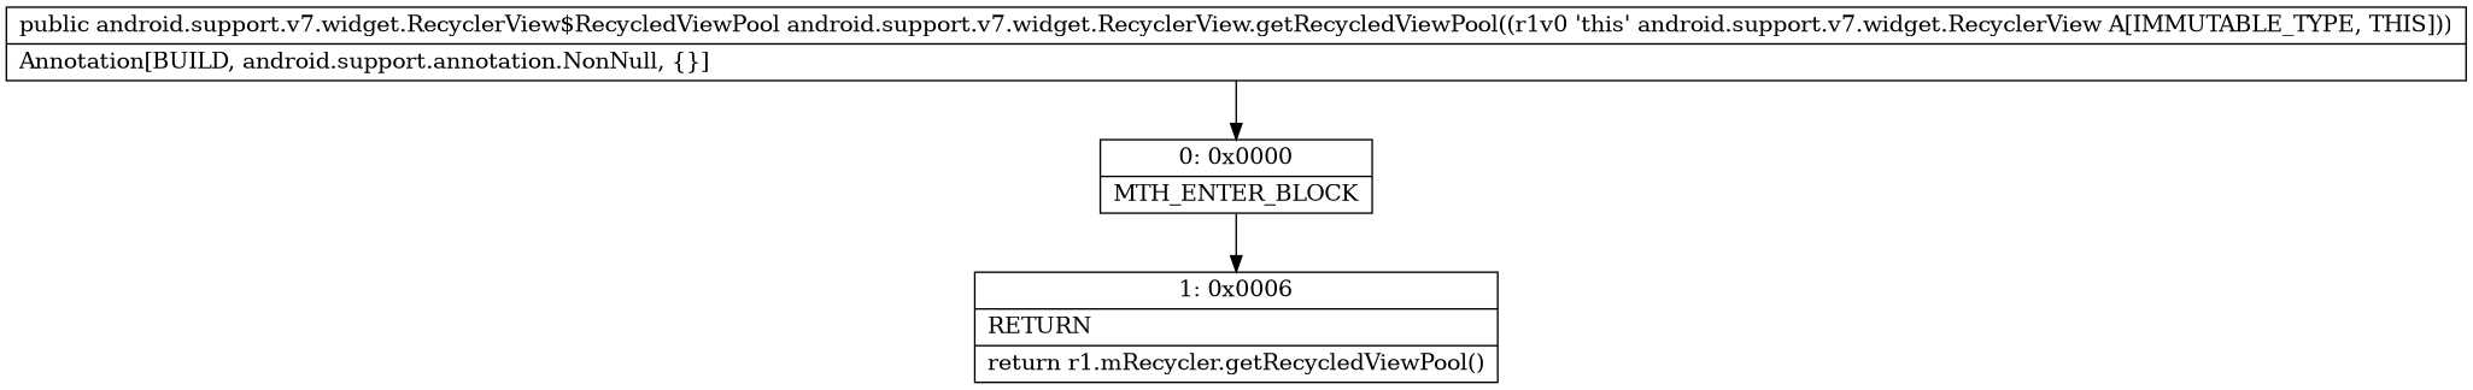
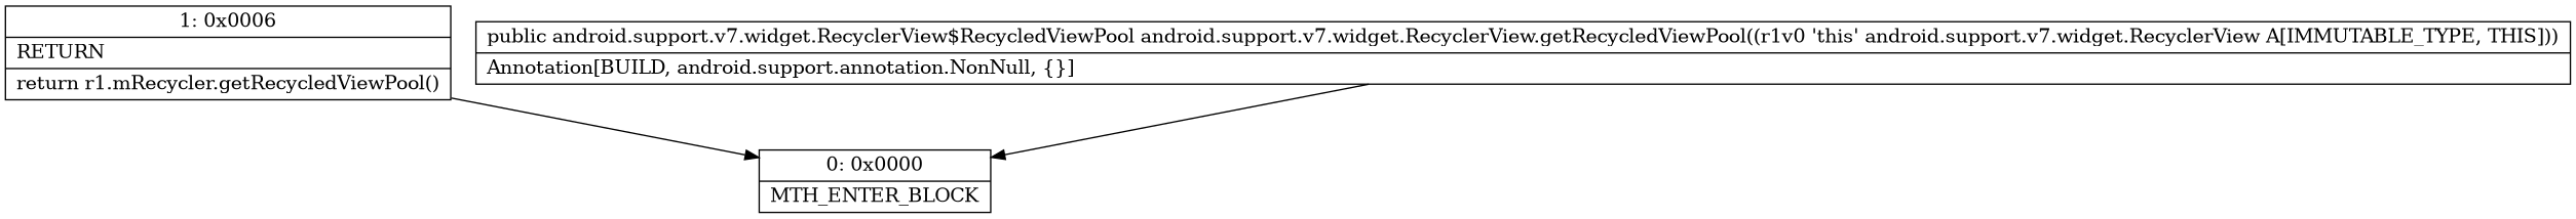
  digraph {
    fontname="DejaVu Serif"
    node [shape=record fontname="DejaVu Serif"]
    edge [fontname="DejaVu Serif"]
    n1 [label="{0\:\ 0x0000|MTH_ENTER_BLOCK\l}"]
    n2 [label="{1\:\ 0x0006|RETURN\l|return r1.mRecycler.getRecycledViewPool()\l}"]
    n3 [label="{public android.support.v7.widget.RecyclerView$RecycledViewPool android.support.v7.widget.RecyclerView.getRecycledViewPool((r1v0 'this' android.support.v7.widget.RecyclerView A[IMMUTABLE_TYPE, THIS]))  | Annotation[BUILD, android.support.annotation.NonNull, \{\}]\l}"]
-   n1 -> n2
+   n2 -> n1
    n3 -> n1
  }
